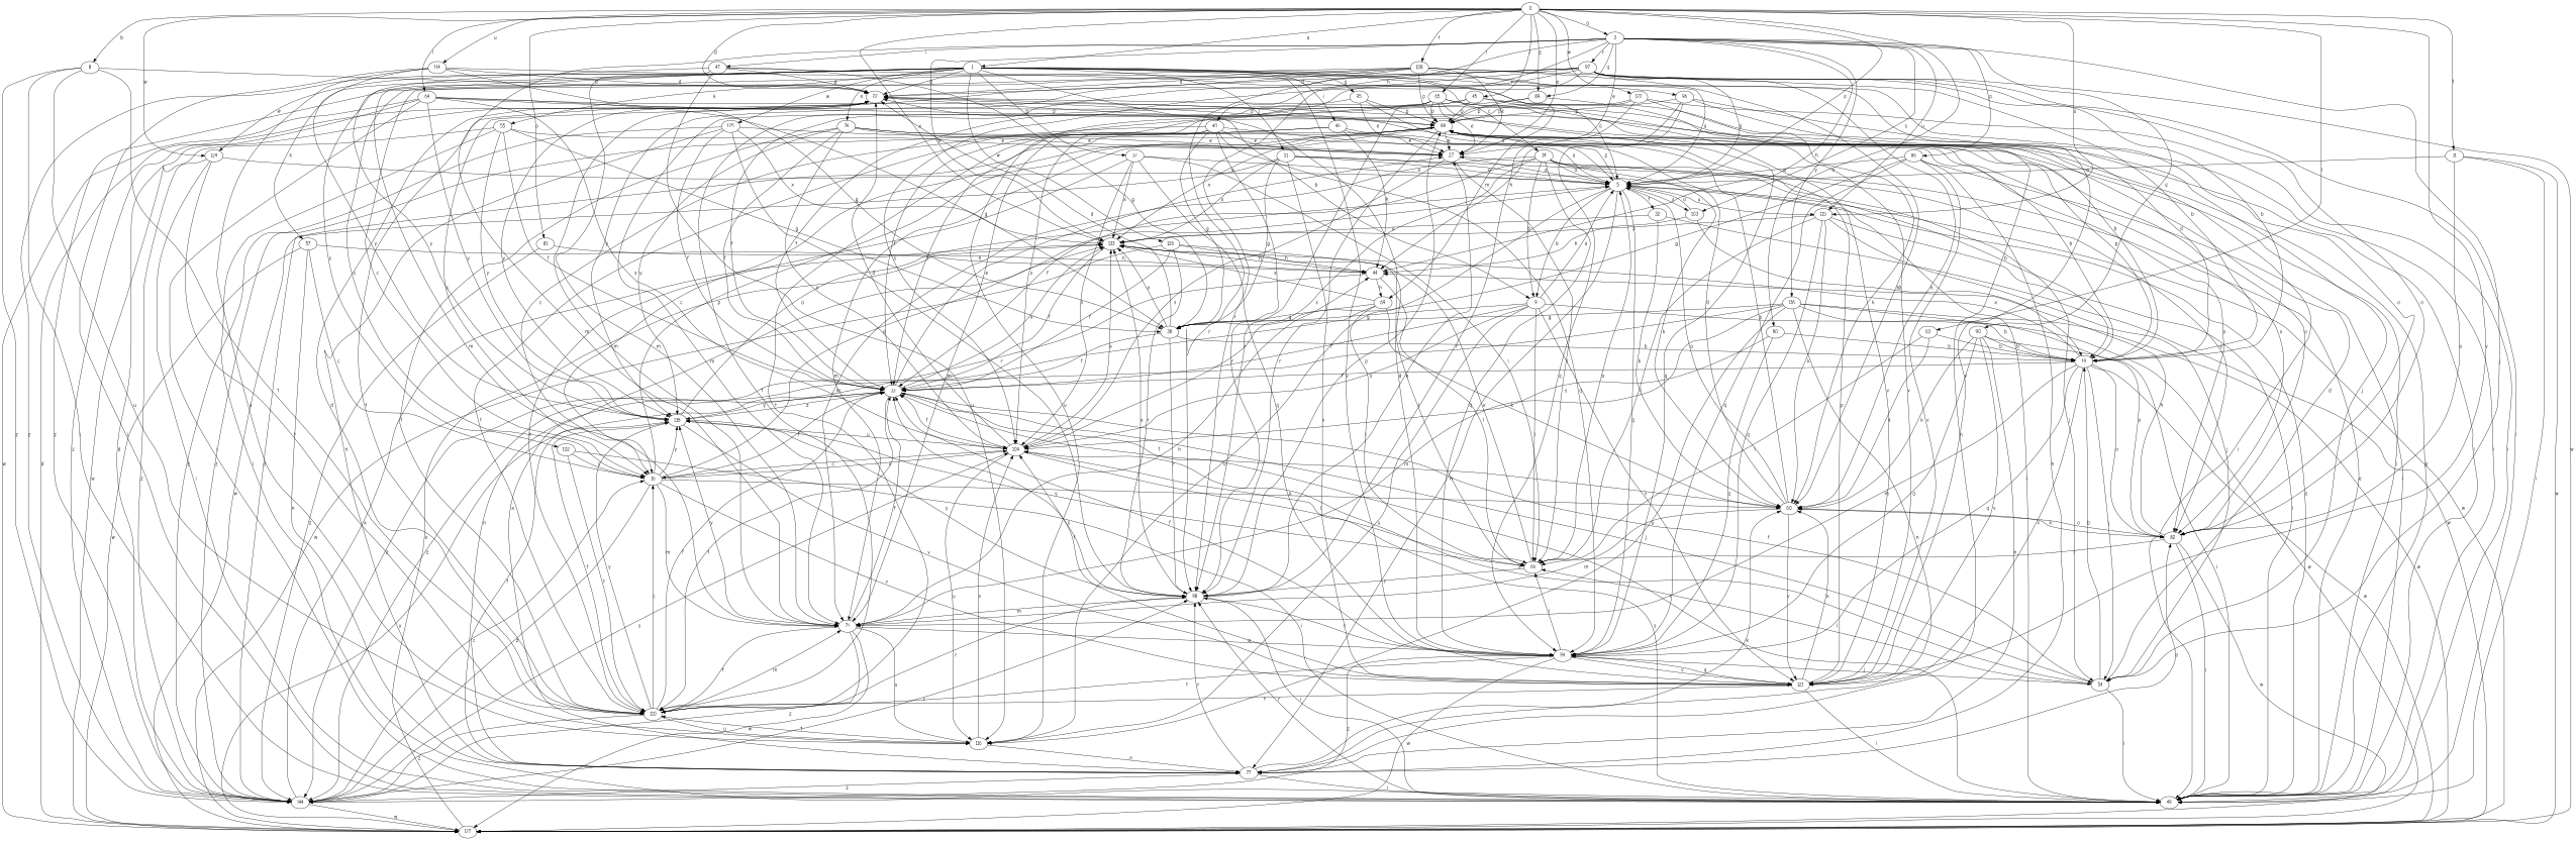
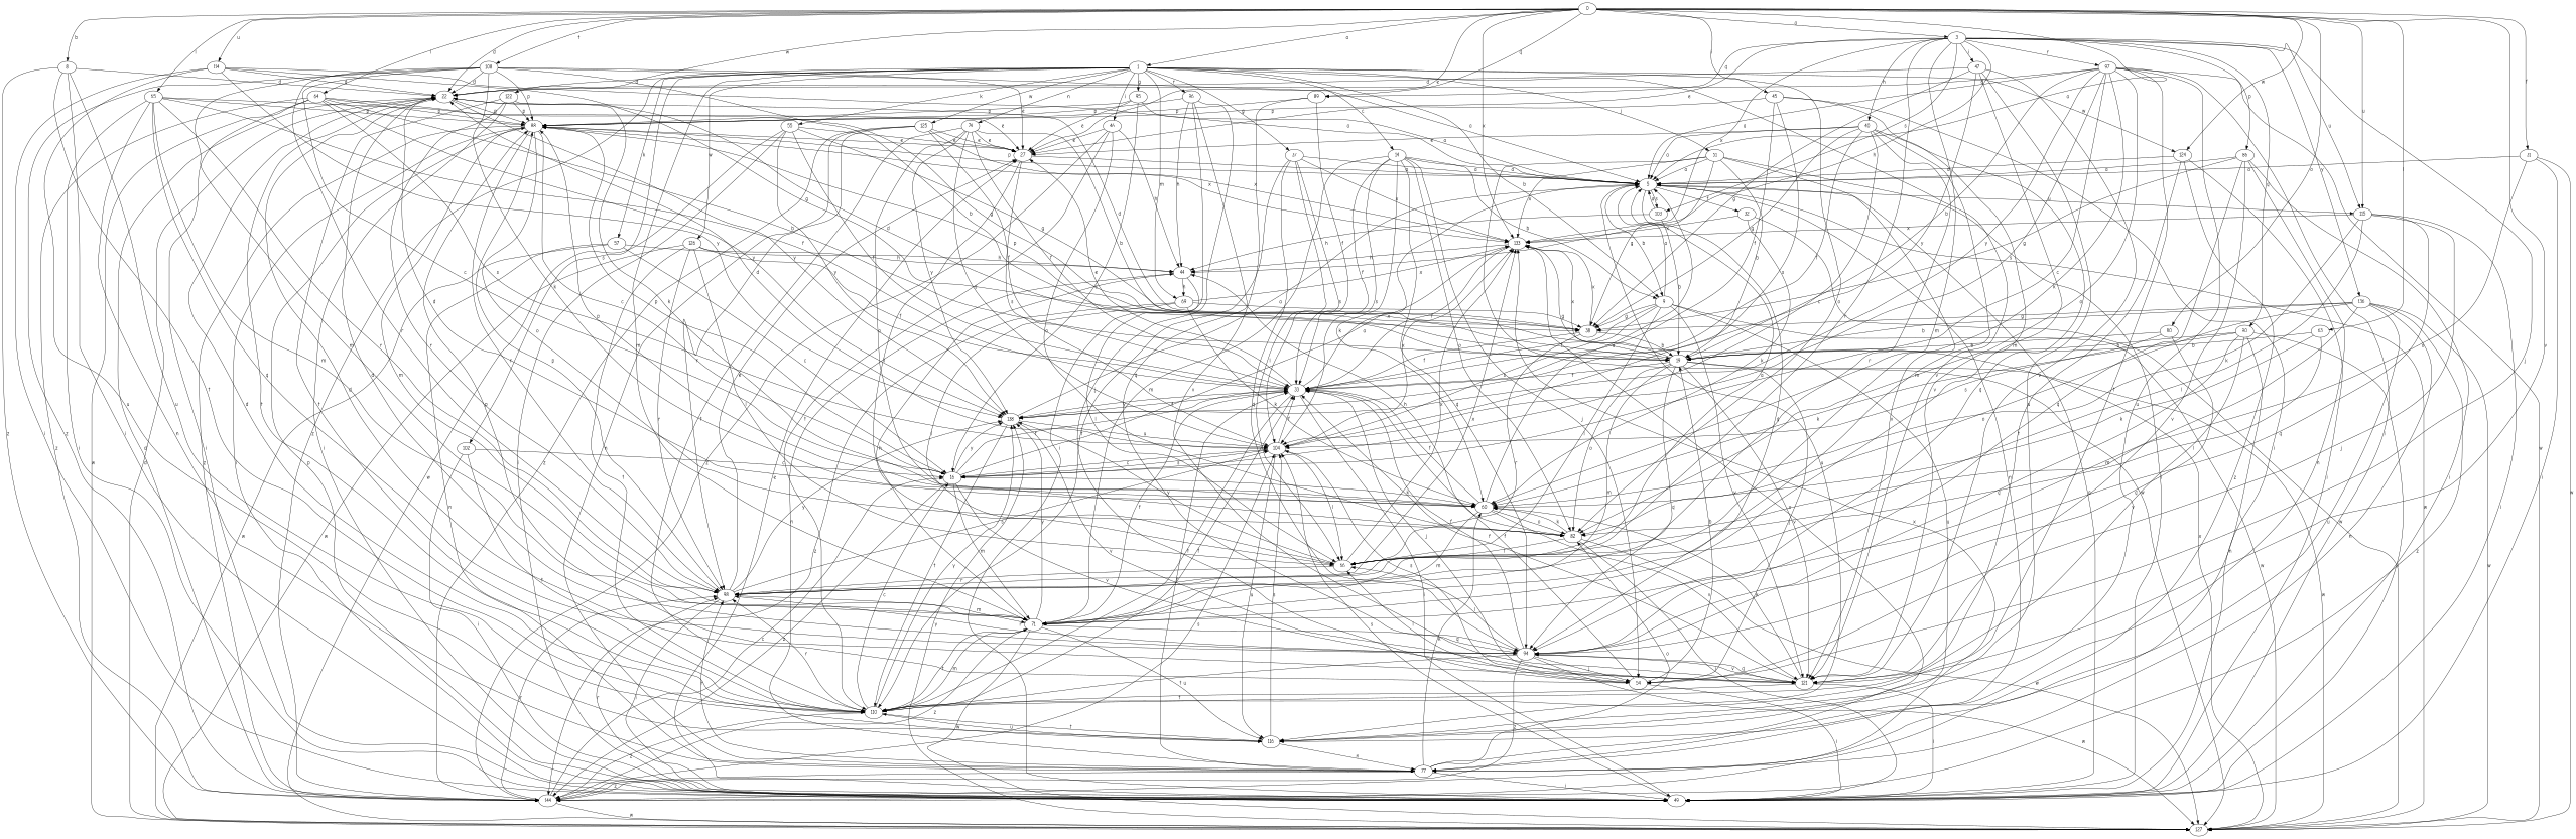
  strict digraph {
    fontname="Comic Neue"
    node [fontname="Comic Neue"]
    edge [fontname="Comic Neue"]
    0
    1
    3
    5
    8
    22
    27
    31
    45
    63
    64
    65
    80
-   81
    89
    108
    114
    115
    121
    122
    124
    133
    9
    14
    n25 [label=95]
    37
    46
    51
    55
    57
    69
    71
    74
    82
    96
    102
    125
    126
    144
    40
    44
    47
    54
    86
    90
    97
    98
    103
    136
    32
    77
    88
    94
    116
    127
    49
    110
    138
    66
    104
    33
    n62 [label=19]
    60
    38
    16
    0 -> 1 [label=a]
    0 -> 3 [label=a]
    0 -> 5 [label=a]
    0 -> 8 [label=b]
    0 -> 22 [label=d]
    0 -> 27 [label=e]
    0 -> 31 [label=f]
    0 -> 45 [label=i]
    0 -> 63 [label=l]
    0 -> 64 [label=l]
    0 -> 65 [label=l]
    0 -> 80 [label=o]
-   0 -> 81 [label=o]
    0 -> 89 [label=q]
    0 -> 108 [label=t]
    0 -> 114 [label=u]
    0 -> 115 [label=u]
    0 -> 121 [label=v]
    0 -> 122 [label=w]
    0 -> 124 [label=w]
    0 -> 133 [label=x]
    1 -> 22 [label=d]
    1 -> 121 [label=v]
    1 -> 124 [label=w]
    1 -> 9 [label=b]
    1 -> 14 [label=c]
    1 -> n25 [label=g]
    1 -> 37 [label=g]
    1 -> 46 [label=i]
    1 -> 51 [label=j]
    1 -> 55 [label=k]
    1 -> 57 [label=k]
    1 -> 69 [label=m]
    1 -> 71 [label=m]
    1 -> 74 [label=n]
    1 -> 82 [label=o]
    1 -> 96 [label=r]
    1 -> 102 [label=s]
    1 -> 125 [label=w]
    1 -> 126 [label=w]
    1 -> 144 [label=z]
    3 -> 27 [label=e]
    3 -> 89 [label=q]
    3 -> 115 [label=u]
    3 -> 133 [label=x]
    3 -> 71 [label=m]
    3 -> 40 [label=h]
    3 -> 44 [label=h]
    3 -> 47 [label=i]
    3 -> 54 [label=j]
    3 -> 86 [label=p]
    3 -> 90 [label=q]
    3 -> 97 [label=r]
    3 -> 98 [label=r]
    3 -> 103 [label=s]
    3 -> 136 [label=y]
    5 -> 115 [label=u]
    5 -> 9 [label=b]
    5 -> 103 [label=s]
    5 -> 32 [label=f]
    5 -> 77 [label=n]
    5 -> 88 [label=p]
    5 -> 94 [label=q]
    5 -> 116 [label=u]
    5 -> 127 [label=w]
    8 -> 22 [label=d]
    8 -> 144 [label=z]
    8 -> 116 [label=u]
    8 -> 49 [label=i]
    8 -> 110 [label=t]
    22 -> 88 [label=p]
    22 -> 110 [label=t]
    22 -> 138 [label=y]
    27 -> 5 [label=a]
    27 -> 66 [label=l]
    27 -> 104 [label=s]
    31 -> 5 [label=a]
    31 -> 82 [label=o]
    31 -> 127 [label=w]
    31 -> 49 [label=i]
    45 -> 121 [label=v]
    45 -> 88 [label=p]
    45 -> 49 [label=i]
    45 -> 104 [label=s]
    45 -> 33 [label=f]
    63 -> 66 [label=l]
    63 -> n62 [label=b]
    63 -> 60 [label=k]
    64 -> 144 [label=z]
    64 -> 88 [label=p]
    64 -> 127 [label=w]
    64 -> 49 [label=i]
    64 -> 138 [label=y]
    64 -> 104 [label=s]
    64 -> n62 [label=b]
    64 -> 38 [label=g]
    65 -> 27 [label=e]
    65 -> 71 [label=m]
    65 -> 98 [label=r]
    65 -> 77 [label=n]
    65 -> 88 [label=p]
    65 -> 94 [label=q]
    65 -> 49 [label=i]
    65 -> 33 [label=f]
    80 -> 94 [label=q]
    80 -> 104 [label=s]
    80 -> n62 [label=b]
-   81 -> 144 [label=z]
-   81 -> 44 [label=h]
    89 -> 121 [label=v]
    89 -> 88 [label=p]
    89 -> 33 [label=f]
    108 -> 5 [label=a]
    108 -> 22 [label=d]
    108 -> 27 [label=e]
    108 -> 71 [label=m]
    108 -> 144 [label=z]
    108 -> 98 [label=r]
    108 -> 88 [label=p]
    108 -> n62 [label=b]
    108 -> 60 [label=k]
    108 -> 16 [label=c]
    114 -> 5 [label=a]
    114 -> 22 [label=d]
    114 -> 116 [label=u]
    114 -> 49 [label=i]
    114 -> 138 [label=y]
    114 -> 38 [label=g]
    115 -> 133 [label=x]
    115 -> 54 [label=j]
    115 -> 94 [label=q]
    115 -> 49 [label=i]
    115 -> 66 [label=l]
    115 -> 60 [label=k]
    121 -> 88 [label=p]
    121 -> 94 [label=q]
    121 -> 49 [label=i]
    121 -> 110 [label=t]
    121 -> 33 [label=f]
    121 -> 60 [label=k]
    122 -> 98 [label=r]
    122 -> 88 [label=p]
    122 -> 49 [label=i]
    122 -> 110 [label=t]
    122 -> 60 [label=k]
    124 -> 5 [label=a]
    124 -> 144 [label=z]
    124 -> 49 [label=i]
    124 -> 110 [label=t]
    133 -> 44 [label=h]
    133 -> 33 [label=f]
    9 -> 5 [label=a]
    9 -> 121 [label=v]
    9 -> 116 [label=u]
    9 -> 127 [label=w]
    9 -> 66 [label=l]
    9 -> 104 [label=s]
    9 -> 33 [label=f]
    9 -> 38 [label=g]
    14 -> 5 [label=a]
    14 -> 9 [label=b]
    14 -> 71 [label=m]
    14 -> 82 [label=o]
    14 -> 54 [label=j]
    14 -> 94 [label=q]
    14 -> 104 [label=s]
    14 -> 33 [label=f]
    14 -> 60 [label=k]
    n25 -> 5 [label=a]
    n25 -> 27 [label=e]
    n25 -> 88 [label=p]
    n25 -> 16 [label=c]
    37 -> 5 [label=a]
    37 -> 133 [label=x]
    37 -> 94 [label=q]
    37 -> 110 [label=t]
    37 -> 66 [label=l]
    37 -> 104 [label=s]
    46 -> 27 [label=e]
    46 -> 82 [label=o]
    46 -> 144 [label=z]
    46 -> 44 [label=h]
    46 -> 110 [label=t]
    51 -> 5 [label=a]
    51 -> 121 [label=v]
    51 -> 133 [label=x]
    51 -> 127 [label=w]
    51 -> 49 [label=i]
    51 -> n62 [label=b]
    51 -> 38 [label=g]
    55 -> 27 [label=e]
    55 -> 127 [label=w]
    55 -> 49 [label=i]
    55 -> 138 [label=y]
    55 -> 33 [label=f]
    55 -> 38 [label=g]
    57 -> 44 [label=h]
    57 -> 77 [label=n]
    57 -> 127 [label=w]
    57 -> 16 [label=c]
    69 -> 133 [label=x]
    69 -> 144 [label=z]
    69 -> 66 [label=l]
    69 -> 60 [label=k]
    69 -> 38 [label=g]
    71 -> 144 [label=z]
    71 -> 44 [label=h]
    71 -> 94 [label=q]
    71 -> 116 [label=u]
    71 -> 127 [label=w]
    71 -> 110 [label=t]
    71 -> 138 [label=y]
    71 -> 33 [label=f]
    74 -> 27 [label=e]
    74 -> 82 [label=o]
    74 -> 110 [label=t]
    74 -> 138 [label=y]
    74 -> 104 [label=s]
    74 -> 33 [label=f]
    74 -> n62 [label=b]
    82 -> 44 [label=h]
    82 -> 127 [label=w]
    82 -> 49 [label=i]
    82 -> 66 [label=l]
    82 -> 60 [label=k]
    96 -> 44 [label=h]
    96 -> 54 [label=j]
    96 -> 88 [label=p]
    96 -> 94 [label=q]
    96 -> 49 [label=i]
    102 -> 49 [label=i]
    102 -> 110 [label=t]
    102 -> 16 [label=c]
    125 -> 27 [label=e]
    125 -> 133 [label=x]
    125 -> 144 [label=z]
    125 -> 98 [label=r]
    125 -> 77 [label=n]
    125 -> 33 [label=f]
    126 -> 44 [label=h]
    126 -> 98 [label=r]
    126 -> 127 [label=w]
+   126 -> 110 [label=t]
    126 -> 66 [label=l]
    126 -> 33 [label=f]
    144 -> 22 [label=d]
    144 -> 133 [label=x]
    144 -> 98 [label=r]
    144 -> 127 [label=w]
    144 -> 104 [label=s]
    144 -> 16 [label=c]
    40 -> 5 [label=a]
    40 -> 27 [label=e]
    40 -> 71 [label=m]
    40 -> 98 [label=r]
    40 -> 94 [label=q]
    40 -> 33 [label=f]
    40 -> 38 [label=g]
    40 -> 16 [label=c]
    44 -> 69 [label=h]
    44 -> 77 [label=n]
    44 -> 66 [label=l]
    47 -> 22 [label=d]
    47 -> 121 [label=v]
    47 -> 71 [label=m]
    47 -> 116 [label=u]
    47 -> 138 [label=y]
    47 -> 38 [label=g]
    54 -> 22 [label=d]
    54 -> 49 [label=i]
    54 -> 66 [label=l]
    54 -> 104 [label=s]
    54 -> 33 [label=f]
    54 -> n62 [label=b]
    86 -> 5 [label=a]
    86 -> 121 [label=v]
    86 -> 77 [label=n]
    86 -> 94 [label=q]
    86 -> 49 [label=i]
    86 -> 38 [label=g]
    90 -> 121 [label=v]
    90 -> 77 [label=n]
    90 -> 94 [label=q]
    90 -> 49 [label=i]
    90 -> n62 [label=b]
    90 -> 60 [label=k]
    97 -> 5 [label=a]
    97 -> 22 [label=d]
    97 -> 82 [label=o]
    97 -> 116 [label=u]
    97 -> 127 [label=w]
    97 -> 49 [label=i]
    97 -> 110 [label=t]
    97 -> 138 [label=y]
    97 -> 104 [label=s]
    97 -> n62 [label=b]
    97 -> 60 [label=k]
    97 -> 16 [label=c]
    98 -> 27 [label=e]
    98 -> 133 [label=x]
    98 -> 71 [label=m]
    98 -> 88 [label=p]
    98 -> 49 [label=i]
    98 -> 138 [label=y]
    98 -> 104 [label=s]
    103 -> 5 [label=a]
    103 -> 44 [label=h]
    103 -> n62 [label=b]
    136 -> 71 [label=m]
    136 -> 82 [label=o]
    136 -> 144 [label=z]
    136 -> 77 [label=n]
    136 -> 116 [label=u]
    136 -> 127 [label=w]
    136 -> n62 [label=b]
    136 -> 38 [label=g]
    32 -> 133 [label=x]
    32 -> 127 [label=w]
    32 -> 60 [label=k]
    77 -> 133 [label=x]
    77 -> 82 [label=o]
    77 -> 144 [label=z]
    77 -> 98 [label=r]
    77 -> 49 [label=i]
    77 -> 33 [label=f]
    77 -> 60 [label=k]
    88 -> 27 [label=e]
    88 -> 133 [label=x]
    88 -> 71 [label=m]
    88 -> 82 [label=o]
    88 -> 144 [label=z]
    88 -> 98 [label=r]
    88 -> 49 [label=i]
    88 -> 16 [label=c]
    94 -> 22 [label=d]
    94 -> 121 [label=v]
    94 -> 144 [label=z]
    94 -> 54 [label=j]
    94 -> 98 [label=r]
    94 -> 127 [label=w]
    94 -> 110 [label=t]
    94 -> 66 [label=l]
    94 -> 33 [label=f]
    116 -> 77 [label=n]
    116 -> 110 [label=t]
    116 -> 104 [label=s]
    127 -> 22 [label=d]
    127 -> 133 [label=x]
    127 -> 138 [label=y]
    49 -> 5 [label=a]
    49 -> 27 [label=e]
    49 -> 98 [label=r]
    49 -> 88 [label=p]
    49 -> 104 [label=s]
    110 -> 22 [label=d]
    110 -> 71 [label=m]
    110 -> 144 [label=z]
    110 -> 98 [label=r]
    110 -> 116 [label=u]
    110 -> 138 [label=y]
    110 -> 33 [label=f]
    110 -> 16 [label=c]
    138 -> 5 [label=a]
    138 -> 121 [label=v]
    138 -> 110 [label=t]
    138 -> 104 [label=u]
-   138 -> 33 [label=z]
+   138 -> 33 [label=f]
    66 -> 5 [label=a]
    66 -> 133 [label=x]
    66 -> 98 [label=r]
    66 -> 138 [label=y]
    104 -> 22 [label=d]
    104 -> 133 [label=x]
    104 -> 116 [label=u]
    104 -> 66 [label=l]
    104 -> 33 [label=f]
    104 -> 16 [label=c]
    33 -> 27 [label=e]
    33 -> 133 [label=x]
    33 -> 54 [label=j]
    33 -> 49 [label=i]
    33 -> 110 [label=t]
    33 -> 138 [label=y]
    n62 -> 22 [label=d]
    n62 -> 121 [label=v]
    n62 -> 133 [label=x]
    n62 -> 71 [label=m]
    n62 -> 82 [label=o]
    n62 -> 54 [label=j]
    n62 -> 88 [label=p]
    n62 -> 94 [label=q]
    n62 -> 127 [label=w]
    n62 -> 33 [label=f]
    60 -> 5 [label=a]
    60 -> 22 [label=d]
    60 -> 121 [label=v]
    60 -> 71 [label=m]
    60 -> 82 [label=o]
    60 -> 88 [label=p]
    60 -> 33 [label=f]
    38 -> 22 [label=d]
    38 -> 133 [label=x]
    38 -> 98 [label=r]
    38 -> 33 [label=f]
    38 -> n62 [label=b]
    16 -> 5 [label=a]
    16 -> 121 [label=v]
    16 -> 71 [label=m]
    16 -> 144 [label=z]
    16 -> 88 [label=p]
    16 -> 138 [label=y]
    16 -> 104 [label=s]
    16 -> 33 [label=f]
    16 -> 60 [label=k]
  }
